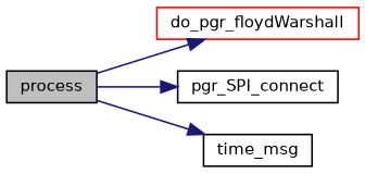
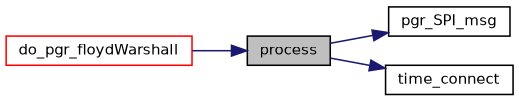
  digraph {
    rankdir=LR
    node [color=black fillcolor=white fontname=Helvetica fontsize=10 shape=record style=filled]
    edge [color=midnightblue fontname=Helvetica fontsize=10 labelfontname=Helvetica labelfontsize=10 style=solid]
    n1 [fillcolor=grey75 fontcolor=black height=0.2 label=process width=0.4]
    n2 [color=red height=0.2 label=do_pgr_floydWarshall width=0.4]
-   n3 [height=0.2 label=pgr_SPI_connect width=0.4]
-   n4 [height=0.2 label=time_msg width=0.4]
-   n1 -> n2
+   n3 [height=0.2 label=pgr_SPI_msg width=0.4]
+   n4 [height=0.2 label=time_connect width=0.4]
+   n2 -> n1
    n1 -> n3
    n1 -> n4
  }
